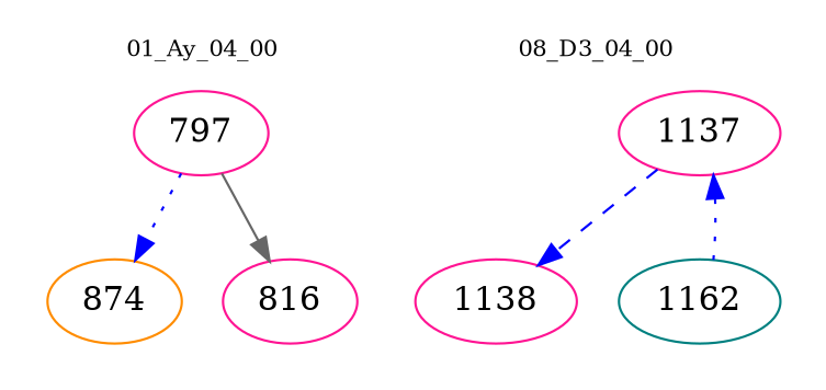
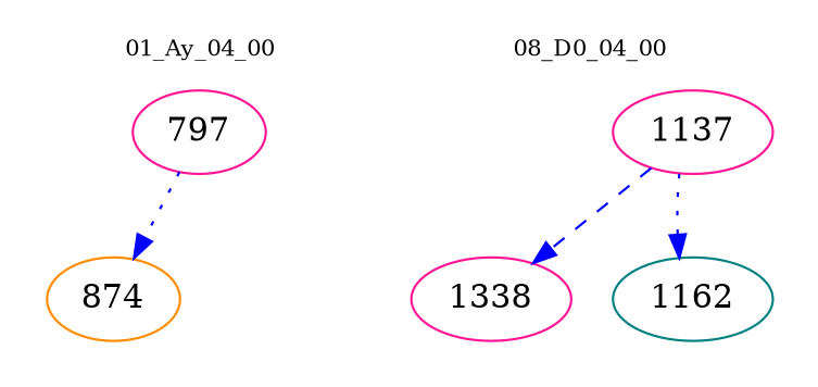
  digraph {
    node [color=deeppink]
    edge [color=blue style=dotted]
    n1 [label=797]
    n2 [color=darkorange label=874]
-   n3 [label=816]
    n4 [label=1137]
-   n5 [label=1138]
+   n5 [label=1338]
    n6 [color=teal label=1162]
    subgraph cluster_1 {
      color=white
      fontsize=10
      label="01_Ay_04_00"
      n1
      n2
-     n3
    }
    subgraph cluster_2 {
      color=white
      fontsize=10
-     label="08_D3_04_00"
+     label="08_D0_04_00"
      n4
      n5
      n6
    }
    n1 -> n2
-   n1 -> n3 [color=gray40 style=solid]
    n4 -> n5 [style=dashed]
-   n6 -> n4
+   n4 -> n6
  }
